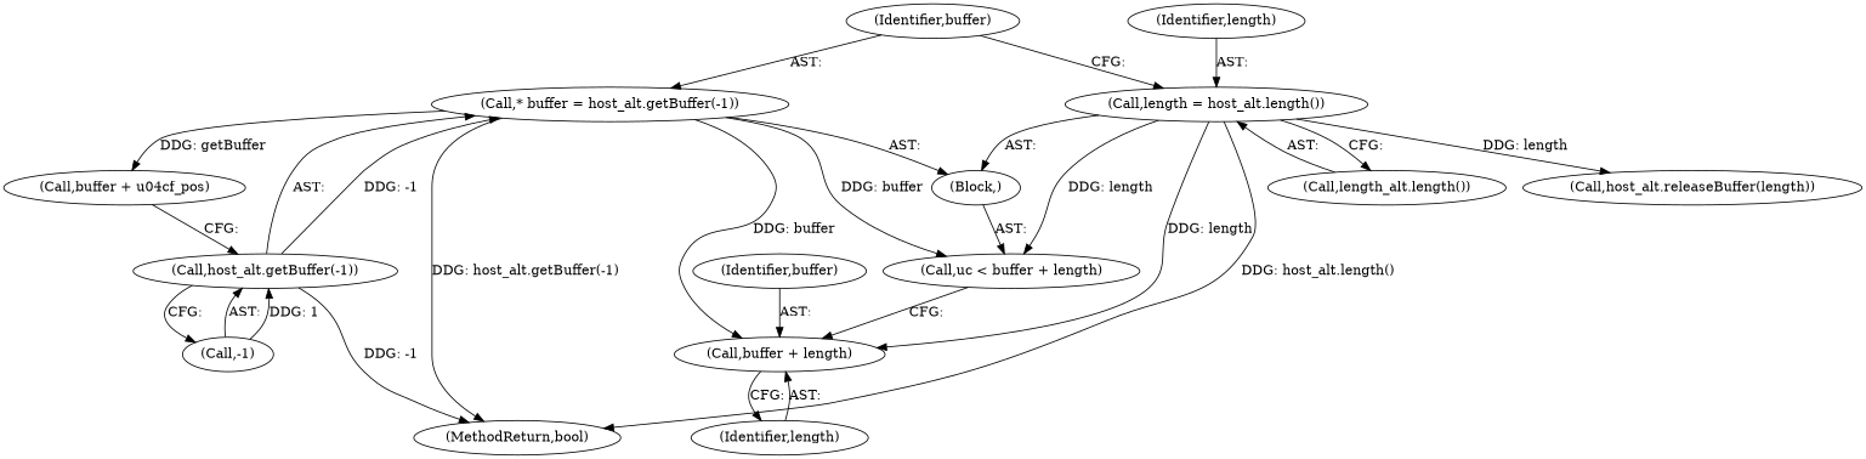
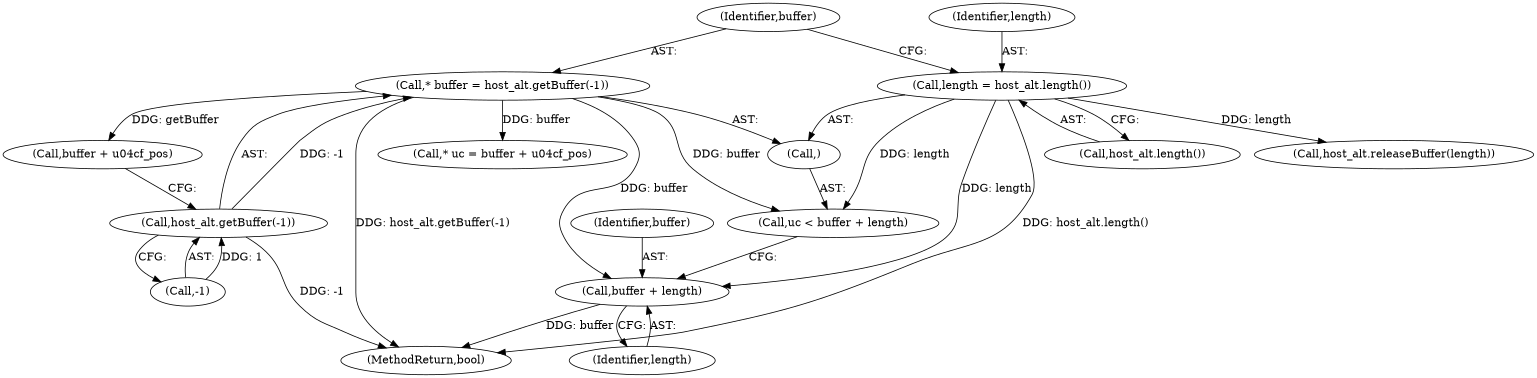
  digraph {
    n1 [label="(Call,buffer + length)"]
    n2 [label="(Identifier,length)"]
    n3 [label="(MethodReturn,bool)"]
    n4 [label="(Call,uc < buffer + length)"]
    n5 [label="(Call,* buffer = host_alt.getBuffer(-1))"]
-   n7 [label="(Block,)"]
+   n6 [label="(Call,* uc = buffer + u04cf_pos)"]
+   n7 [label="(Call,)"]
    n8 [label="(Call,buffer + u04cf_pos)"]
    n9 [label="(Call,host_alt.getBuffer(-1))"]
    n10 [label="(Call,-1)"]
    n11 [label="(Call,length = host_alt.length())"]
-   n12 [label="(Call,length_alt.length())"]
+   n12 [label="(Call,host_alt.length())"]
    n13 [label="(Call,host_alt.releaseBuffer(length))"]
    n14 [label="(Identifier,buffer)"]
    n15 [label="(Identifier,length)"]
    n16 [label="(Identifier,buffer)"]
    n1 -> n2 [label="CFG: "]
+   n1 -> n3 [label="DDG: buffer"]
    n2 -> n1 [label="AST: "]
    n4 -> n1 [label="CFG: "]
    n5 -> n1 [label="DDG: buffer"]
    n5 -> n3 [label="DDG: host_alt.getBuffer(-1)"]
    n5 -> n4 [label="DDG: buffer"]
+   n5 -> n6 [label="DDG: buffer"]
    n5 -> n7 [label="AST: "]
    n5 -> n8 [label="DDG: getBuffer"]
    n7 -> n4 [label="AST: "]
    n8 -> n9 [label="CFG: "]
    n9 -> n3 [label="DDG: -1"]
    n9 -> n5 [label="AST: "]
    n9 -> n5 [label="DDG: -1"]
    n9 -> n10 [label="CFG: "]
    n10 -> n9 [label="AST: "]
    n10 -> n9 [label="DDG: 1"]
    n11 -> n1 [label="DDG: length"]
    n11 -> n3 [label="DDG: host_alt.length()"]
    n11 -> n4 [label="DDG: length"]
    n11 -> n7 [label="AST: "]
    n11 -> n12 [label="CFG: "]
    n11 -> n13 [label="DDG: length"]
    n12 -> n11 [label="AST: "]
    n14 -> n5 [label="AST: "]
    n14 -> n11 [label="CFG: "]
    n15 -> n11 [label="AST: "]
    n16 -> n1 [label="AST: "]
  }
